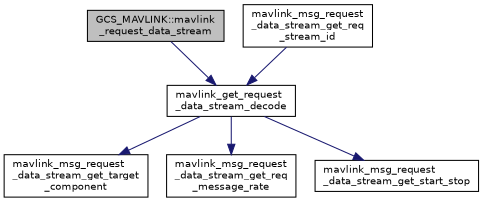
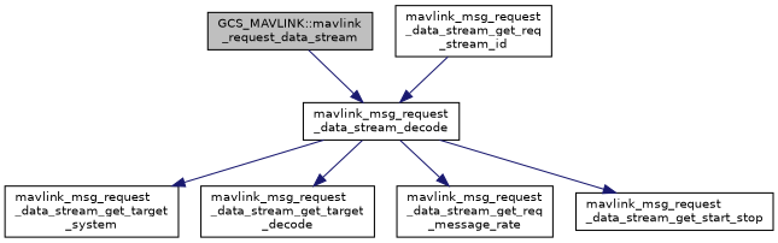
  digraph {
    rankdir=TB
    node [color=black fillcolor=white fontname=Helvetica fontsize=10 shape=record style=filled]
    edge [color=midnightblue fontname=Helvetica fontsize=10 labelfontname=Helvetica labelfontsize=10 style=solid]
    n1 [fillcolor=grey75 fontcolor=black height=0.2 label="GCS_MAVLINK::mavlink\l_request_data_stream" width=0.4]
-   n2 [height=0.2 label="mavlink_get_request\l_data_stream_decode" width=0.4]
-   n4 [height=0.2 label="mavlink_msg_request\l_data_stream_get_target\l_component" width=0.4]
+   n2 [height=0.2 label="mavlink_msg_request\l_data_stream_decode" width=0.4]
+   n3 [height=0.2 label="mavlink_msg_request\l_data_stream_get_target\l_system" width=0.4]
+   n4 [height=0.2 label="mavlink_msg_request\l_data_stream_get_target\l_decode" width=0.4]
    n5 [height=0.2 label="mavlink_msg_request\l_data_stream_get_req\l_message_rate" width=0.4]
    n6 [height=0.2 label="mavlink_msg_request\l_data_stream_get_start_stop" width=0.4]
    n7 [height=0.2 label="mavlink_msg_request\l_data_stream_get_req\l_stream_id" width=0.4]
    n1 -> n2
+   n2 -> n3
    n2 -> n4
    n2 -> n5
    n2 -> n6
    n7 -> n2
  }
